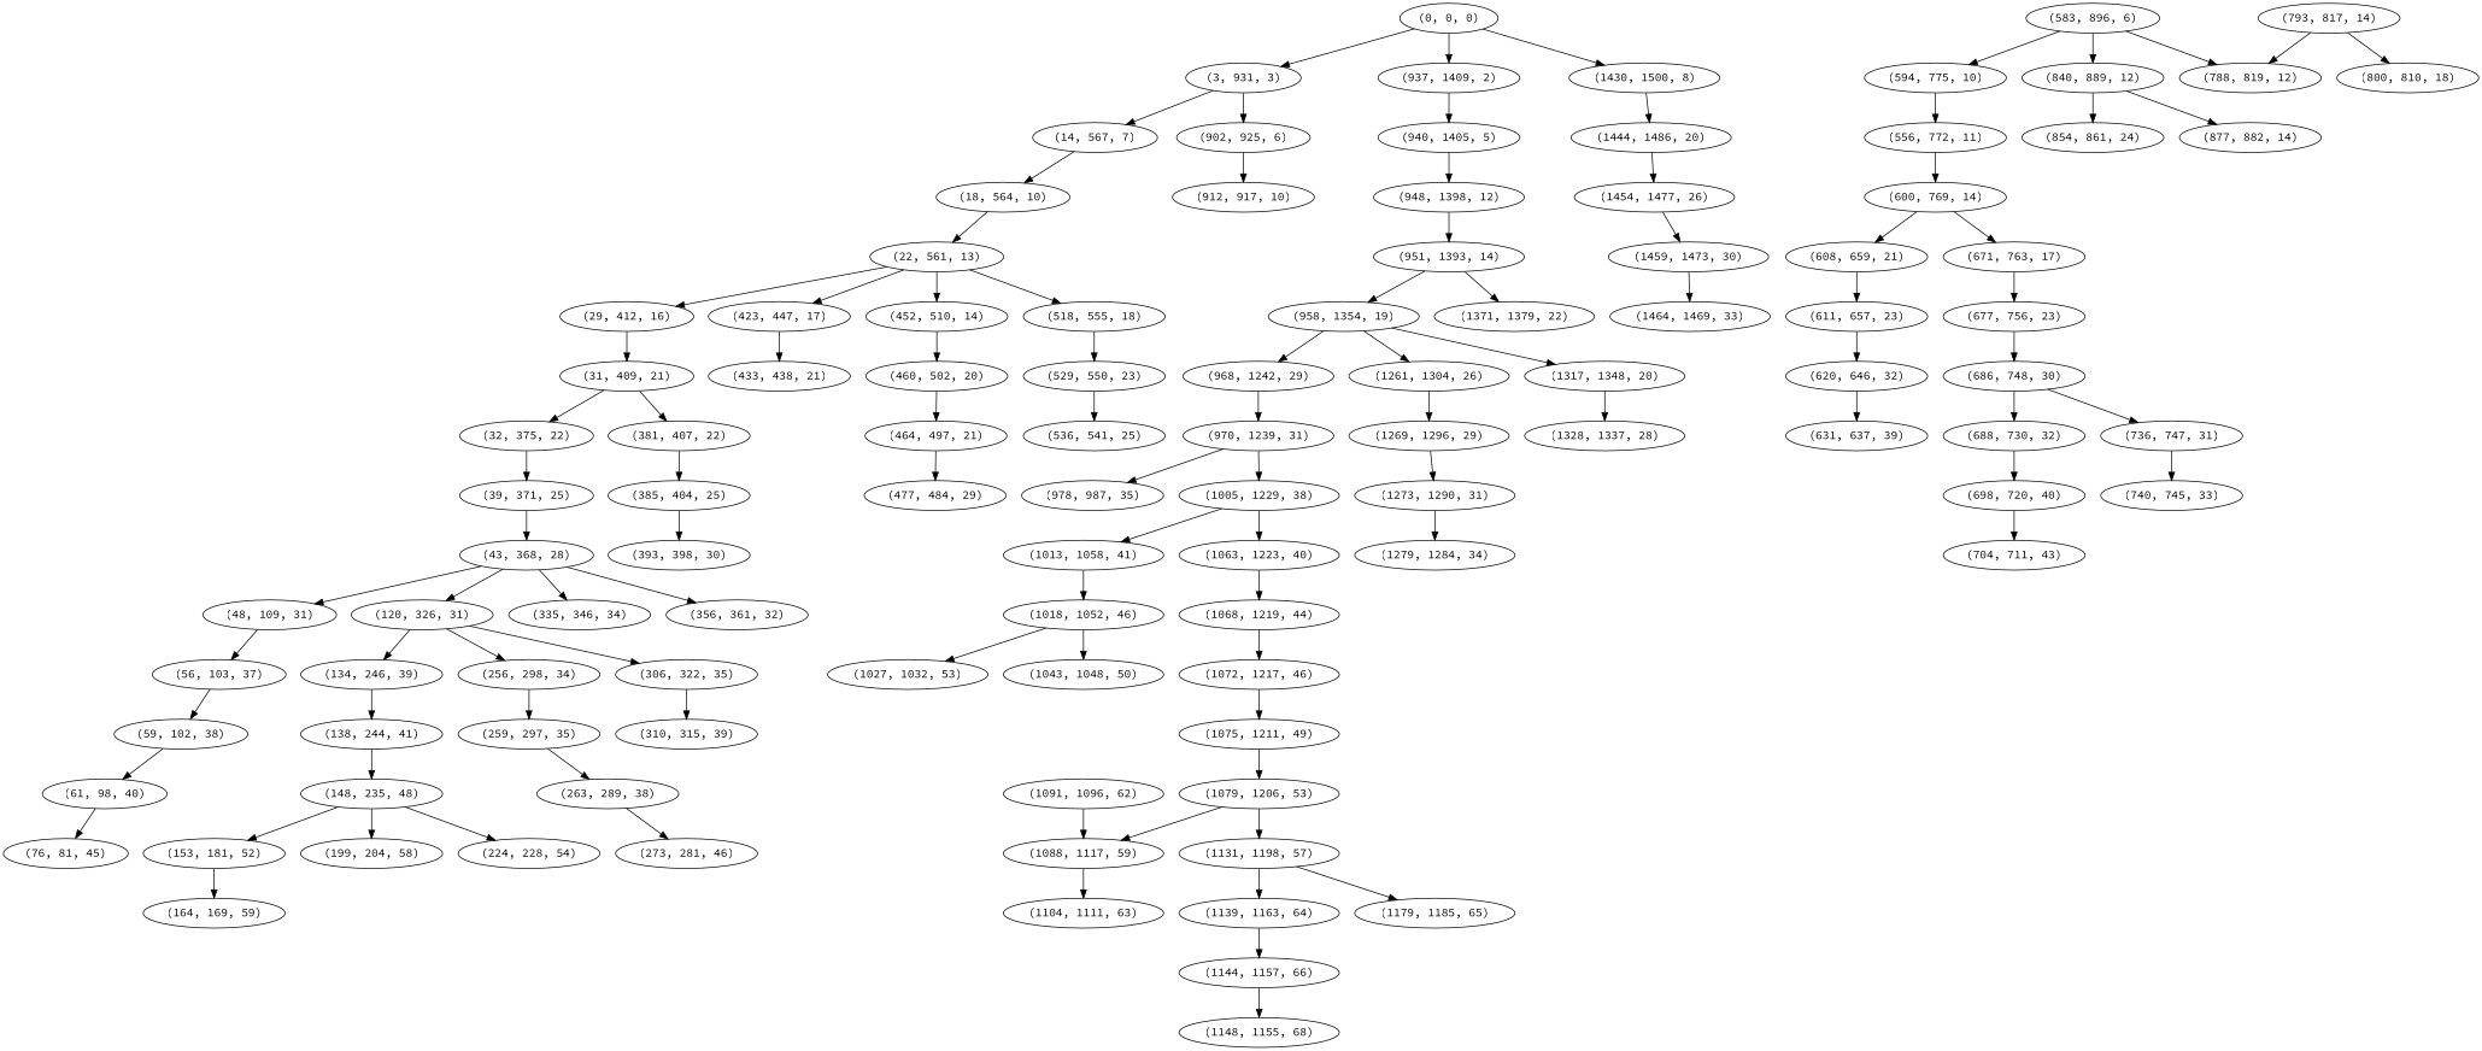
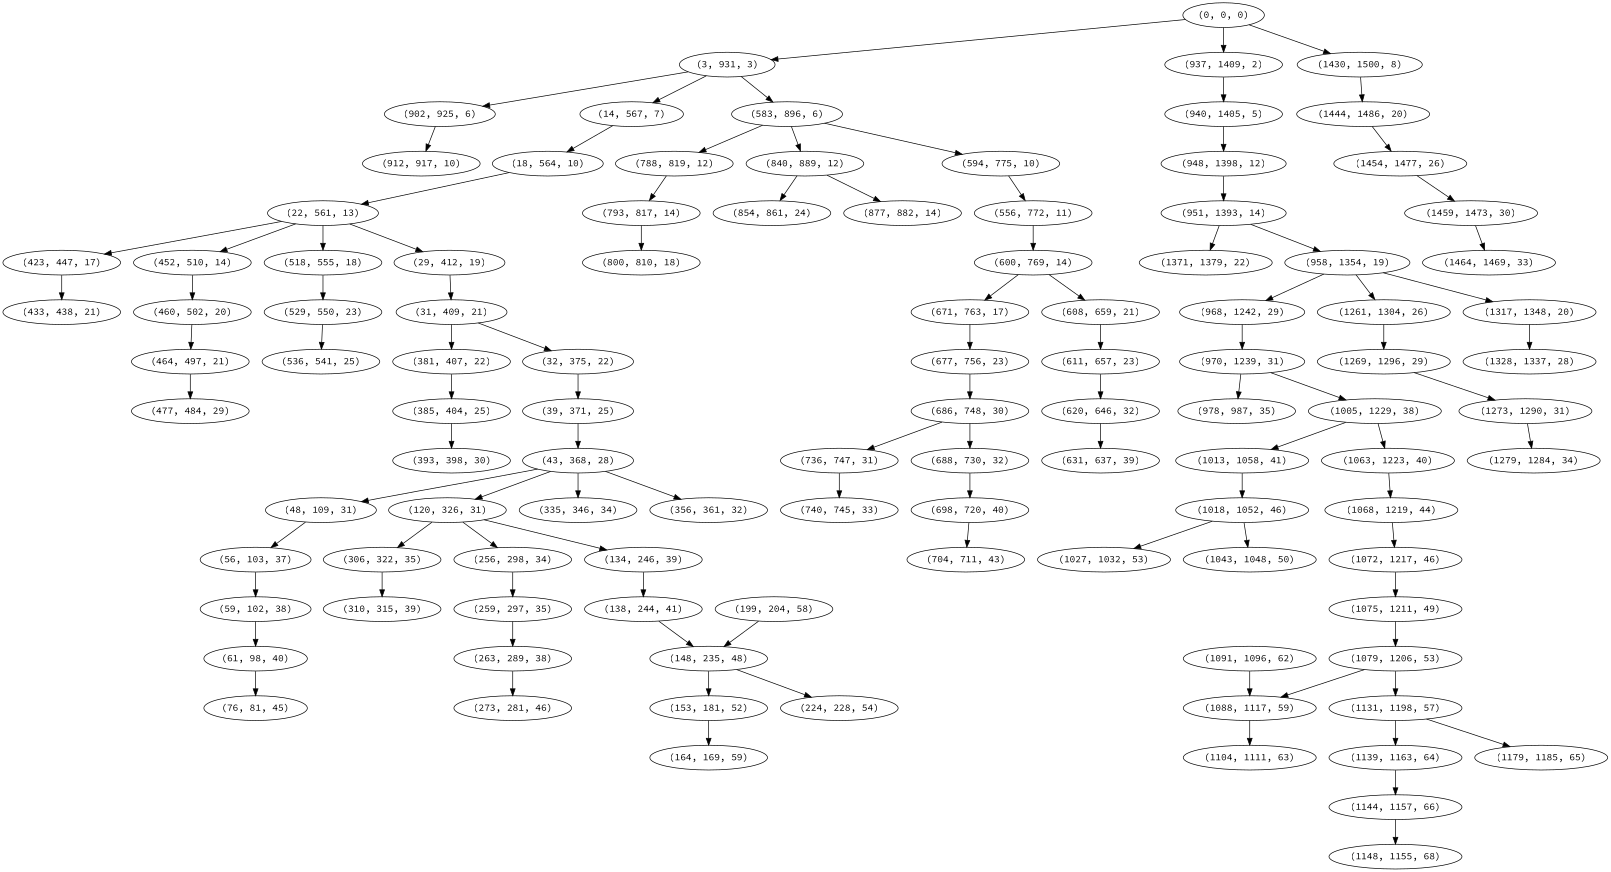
  digraph {
    fontname="Source Code Pro"
    node [fontname="Source Code Pro"]
    edge [fontname="Source Code Pro"]
    "(0, 0, 0)"
    "(3, 931, 3)"
    "(937, 1409, 2)"
    "(1430, 1500, 8)"
    "(14, 567, 7)"
    "(583, 896, 6)"
    "(902, 925, 6)"
    "(940, 1405, 5)"
    "(1444, 1486, 20)"
    "(18, 564, 10)"
    "(594, 775, 10)"
    "(788, 819, 12)"
    "(840, 889, 12)"
    "(912, 917, 10)"
    "(22, 561, 13)"
-   "(29, 412, 19)" [label="(29, 412, 16)"]
+   "(29, 412, 19)"
    "(423, 447, 17)"
    "(452, 510, 14)"
    "(518, 555, 18)"
    "(31, 409, 21)"
    "(433, 438, 21)"
    "(460, 502, 20)"
    "(529, 550, 23)"
    "(32, 375, 22)"
    "(381, 407, 22)"
    "(39, 371, 25)"
    "(385, 404, 25)"
    "(43, 368, 28)"
    "(48, 109, 31)"
    "(120, 326, 31)"
    "(335, 346, 34)"
    "(356, 361, 32)"
    "(56, 103, 37)"
    "(134, 246, 39)"
    "(256, 298, 34)"
    "(306, 322, 35)"
    "(59, 102, 38)"
    "(61, 98, 40)"
    "(76, 81, 45)"
    "(138, 244, 41)"
    "(259, 297, 35)"
    "(310, 315, 39)"
    "(148, 235, 48)"
    "(153, 181, 52)"
    "(199, 204, 58)"
    "(224, 228, 54)"
    "(164, 169, 59)"
    "(263, 289, 38)"
    "(273, 281, 46)"
    "(393, 398, 30)"
    "(464, 497, 21)"
    "(477, 484, 29)"
    "(536, 541, 25)"
    n54 [label="(556, 772, 11)"]
    "(793, 817, 14)"
    "(854, 861, 24)"
    "(877, 882, 14)"
    "(600, 769, 14)"
    "(608, 659, 21)"
    "(671, 763, 17)"
    "(611, 657, 23)"
    "(677, 756, 23)"
    "(620, 646, 32)"
    "(631, 637, 39)"
    "(686, 748, 30)"
    "(688, 730, 32)"
    "(736, 747, 31)"
    "(698, 720, 40)"
    "(740, 745, 33)"
    "(704, 711, 43)"
    "(800, 810, 18)"
    "(948, 1398, 12)"
    "(951, 1393, 14)"
    "(958, 1354, 19)"
    "(1371, 1379, 22)"
    "(968, 1242, 29)"
    "(1261, 1304, 26)"
    "(1317, 1348, 20)"
    "(970, 1239, 31)"
    "(1269, 1296, 29)"
    "(1328, 1337, 28)"
    "(978, 987, 35)"
    "(1005, 1229, 38)"
    "(1013, 1058, 41)"
    "(1063, 1223, 40)"
    "(1018, 1052, 46)"
    "(1068, 1219, 44)"
    "(1027, 1032, 53)"
    "(1043, 1048, 50)"
    "(1072, 1217, 46)"
    "(1075, 1211, 49)"
    "(1079, 1206, 53)"
    "(1088, 1117, 59)"
    "(1131, 1198, 57)"
    "(1104, 1111, 63)"
    "(1139, 1163, 64)"
    "(1179, 1185, 65)"
    "(1091, 1096, 62)"
    "(1144, 1157, 66)"
    "(1148, 1155, 68)"
    "(1273, 1290, 31)"
    "(1279, 1284, 34)"
    "(1454, 1477, 26)"
    "(1459, 1473, 30)"
    "(1464, 1469, 33)"
    "(0, 0, 0)" -> "(3, 931, 3)"
    "(0, 0, 0)" -> "(937, 1409, 2)"
    "(0, 0, 0)" -> "(1430, 1500, 8)"
    "(3, 931, 3)" -> "(14, 567, 7)"
+   "(3, 931, 3)" -> "(583, 896, 6)"
    "(3, 931, 3)" -> "(902, 925, 6)"
    "(937, 1409, 2)" -> "(940, 1405, 5)"
    "(1430, 1500, 8)" -> "(1444, 1486, 20)"
    "(14, 567, 7)" -> "(18, 564, 10)"
    "(583, 896, 6)" -> "(594, 775, 10)"
    "(583, 896, 6)" -> "(788, 819, 12)"
    "(583, 896, 6)" -> "(840, 889, 12)"
    "(902, 925, 6)" -> "(912, 917, 10)"
    "(940, 1405, 5)" -> "(948, 1398, 12)"
    "(1444, 1486, 20)" -> "(1454, 1477, 26)"
    "(18, 564, 10)" -> "(22, 561, 13)"
    "(594, 775, 10)" -> n54
-   "(793, 817, 14)" -> "(788, 819, 12)"
+   "(788, 819, 12)" -> "(793, 817, 14)"
    "(840, 889, 12)" -> "(854, 861, 24)"
    "(840, 889, 12)" -> "(877, 882, 14)"
    "(22, 561, 13)" -> "(29, 412, 19)"
    "(22, 561, 13)" -> "(423, 447, 17)"
    "(22, 561, 13)" -> "(452, 510, 14)"
    "(22, 561, 13)" -> "(518, 555, 18)"
    "(29, 412, 19)" -> "(31, 409, 21)"
    "(423, 447, 17)" -> "(433, 438, 21)"
    "(452, 510, 14)" -> "(460, 502, 20)"
    "(518, 555, 18)" -> "(529, 550, 23)"
    "(31, 409, 21)" -> "(32, 375, 22)"
    "(31, 409, 21)" -> "(381, 407, 22)"
    "(460, 502, 20)" -> "(464, 497, 21)"
    "(529, 550, 23)" -> "(536, 541, 25)"
    "(32, 375, 22)" -> "(39, 371, 25)"
    "(381, 407, 22)" -> "(385, 404, 25)"
    "(39, 371, 25)" -> "(43, 368, 28)"
    "(385, 404, 25)" -> "(393, 398, 30)"
    "(43, 368, 28)" -> "(48, 109, 31)"
    "(43, 368, 28)" -> "(120, 326, 31)"
    "(43, 368, 28)" -> "(335, 346, 34)"
    "(43, 368, 28)" -> "(356, 361, 32)"
    "(48, 109, 31)" -> "(56, 103, 37)"
    "(120, 326, 31)" -> "(134, 246, 39)"
    "(120, 326, 31)" -> "(256, 298, 34)"
    "(120, 326, 31)" -> "(306, 322, 35)"
    "(56, 103, 37)" -> "(59, 102, 38)"
    "(134, 246, 39)" -> "(138, 244, 41)"
    "(256, 298, 34)" -> "(259, 297, 35)"
    "(306, 322, 35)" -> "(310, 315, 39)"
    "(59, 102, 38)" -> "(61, 98, 40)"
    "(61, 98, 40)" -> "(76, 81, 45)"
    "(138, 244, 41)" -> "(148, 235, 48)"
    "(259, 297, 35)" -> "(263, 289, 38)"
    "(148, 235, 48)" -> "(153, 181, 52)"
-   "(148, 235, 48)" -> "(199, 204, 58)"
+   "(199, 204, 58)" -> "(148, 235, 48)"
    "(148, 235, 48)" -> "(224, 228, 54)"
    "(153, 181, 52)" -> "(164, 169, 59)"
    "(263, 289, 38)" -> "(273, 281, 46)"
    "(464, 497, 21)" -> "(477, 484, 29)"
    n54 -> "(600, 769, 14)"
    "(793, 817, 14)" -> "(800, 810, 18)"
    "(600, 769, 14)" -> "(608, 659, 21)"
    "(600, 769, 14)" -> "(671, 763, 17)"
    "(608, 659, 21)" -> "(611, 657, 23)"
    "(671, 763, 17)" -> "(677, 756, 23)"
    "(611, 657, 23)" -> "(620, 646, 32)"
    "(677, 756, 23)" -> "(686, 748, 30)"
    "(620, 646, 32)" -> "(631, 637, 39)"
    "(686, 748, 30)" -> "(688, 730, 32)"
    "(686, 748, 30)" -> "(736, 747, 31)"
    "(688, 730, 32)" -> "(698, 720, 40)"
    "(736, 747, 31)" -> "(740, 745, 33)"
    "(698, 720, 40)" -> "(704, 711, 43)"
    "(948, 1398, 12)" -> "(951, 1393, 14)"
    "(951, 1393, 14)" -> "(958, 1354, 19)"
    "(951, 1393, 14)" -> "(1371, 1379, 22)"
    "(958, 1354, 19)" -> "(968, 1242, 29)"
    "(958, 1354, 19)" -> "(1261, 1304, 26)"
    "(958, 1354, 19)" -> "(1317, 1348, 20)"
    "(968, 1242, 29)" -> "(970, 1239, 31)"
    "(1261, 1304, 26)" -> "(1269, 1296, 29)"
    "(1317, 1348, 20)" -> "(1328, 1337, 28)"
    "(970, 1239, 31)" -> "(978, 987, 35)"
    "(970, 1239, 31)" -> "(1005, 1229, 38)"
    "(1269, 1296, 29)" -> "(1273, 1290, 31)"
    "(1005, 1229, 38)" -> "(1013, 1058, 41)"
    "(1005, 1229, 38)" -> "(1063, 1223, 40)"
    "(1013, 1058, 41)" -> "(1018, 1052, 46)"
    "(1063, 1223, 40)" -> "(1068, 1219, 44)"
    "(1018, 1052, 46)" -> "(1027, 1032, 53)"
    "(1018, 1052, 46)" -> "(1043, 1048, 50)"
    "(1068, 1219, 44)" -> "(1072, 1217, 46)"
    "(1072, 1217, 46)" -> "(1075, 1211, 49)"
    "(1075, 1211, 49)" -> "(1079, 1206, 53)"
    "(1079, 1206, 53)" -> "(1088, 1117, 59)"
    "(1079, 1206, 53)" -> "(1131, 1198, 57)"
    "(1088, 1117, 59)" -> "(1104, 1111, 63)"
    "(1131, 1198, 57)" -> "(1139, 1163, 64)"
    "(1131, 1198, 57)" -> "(1179, 1185, 65)"
    "(1139, 1163, 64)" -> "(1144, 1157, 66)"
    "(1091, 1096, 62)" -> "(1088, 1117, 59)"
    "(1144, 1157, 66)" -> "(1148, 1155, 68)"
    "(1273, 1290, 31)" -> "(1279, 1284, 34)"
    "(1454, 1477, 26)" -> "(1459, 1473, 30)"
    "(1459, 1473, 30)" -> "(1464, 1469, 33)"
  }
